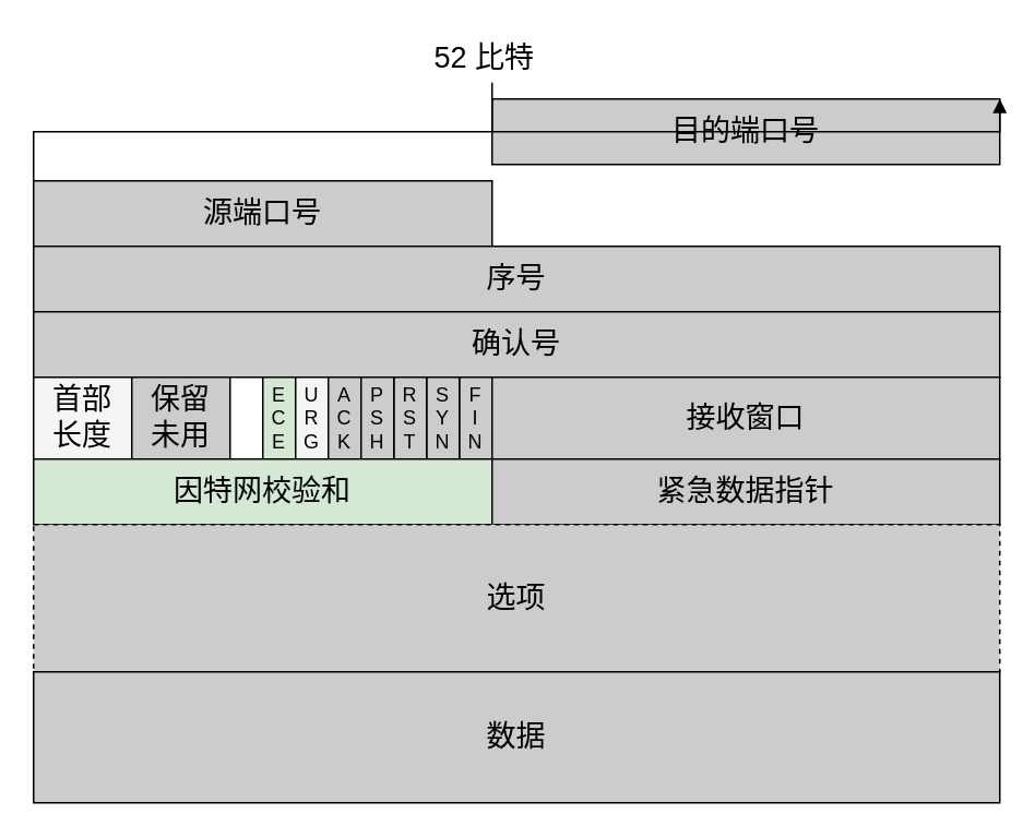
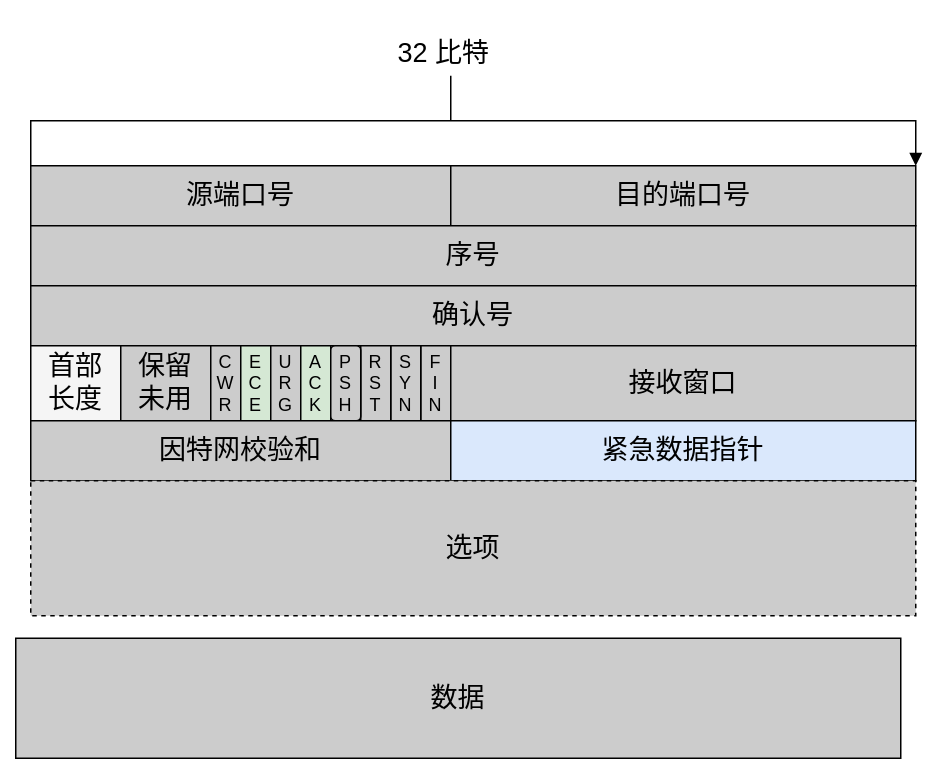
  <mxCell id="0" />
  <mxCell id="1" parent="0" />
  <mxCell id="2" value="&lt;font style=&quot;font-size: 18px&quot;&gt;源端口号&lt;/font&gt;" style="rounded=0;whiteSpace=wrap;html=1;fillColor=#CCCCCC;" vertex="1" parent="1"><mxGeometry x="20" y="110" width="280" height="40" as="geometry" /></mxCell>
- <mxCell id="3" value="&lt;font style=&quot;font-size: 18px&quot;&gt;目的端口号&lt;/font&gt;" style="rounded=0;whiteSpace=wrap;html=1;fillColor=#CCCCCC;" vertex="1" parent="1"><mxGeometry x="300" y="60" width="310" height="40" as="geometry" /></mxCell>
+ <mxCell id="3" value="&lt;font style=&quot;font-size: 18px&quot;&gt;目的端口号&lt;/font&gt;" style="rounded=0;whiteSpace=wrap;html=1;fillColor=#CCCCCC;" vertex="1" parent="1"><mxGeometry x="300" y="110" width="310" height="40" as="geometry" /></mxCell>
  <mxCell id="4" value="&lt;font style=&quot;font-size: 18px&quot;&gt;序号&lt;/font&gt;" style="rounded=0;whiteSpace=wrap;html=1;fillColor=#CCCCCC;" vertex="1" parent="1"><mxGeometry x="20" y="150" width="590" height="40" as="geometry" /></mxCell>
  <mxCell id="5" value="&lt;font style=&quot;font-size: 18px&quot;&gt;确认号&lt;/font&gt;" style="rounded=0;whiteSpace=wrap;html=1;fillColor=#CCCCCC;" vertex="1" parent="1"><mxGeometry x="20" y="190" width="590" height="40" as="geometry" /></mxCell>
  <mxCell id="6" value="&lt;font style=&quot;font-size: 18px&quot;&gt;首部&lt;br&gt;长度&lt;/font&gt;" style="rounded=0;whiteSpace=wrap;html=1;fillColor=#f5f5f5;" vertex="1" parent="1"><mxGeometry x="20" y="230" width="60" height="50" as="geometry" /></mxCell>
  <mxCell id="7" value="&lt;font style=&quot;font-size: 18px&quot;&gt;保留&lt;br&gt;未用&lt;/font&gt;" style="rounded=0;whiteSpace=wrap;html=1;fillColor=#CCCCCC;" vertex="1" parent="1"><mxGeometry x="80" y="230" width="60" height="50" as="geometry" /></mxCell>
+ <mxCell id="8" value="C&lt;br&gt;W&lt;br&gt;R" style="rounded=0;whiteSpace=wrap;html=1;fillColor=#CCCCCC;" vertex="1" parent="1"><mxGeometry x="140" y="230" width="20" height="50" as="geometry" /></mxCell>
  <mxCell id="9" value="E&lt;br&gt;C&lt;br&gt;E" style="rounded=0;whiteSpace=wrap;html=1;fillColor=#d5e8d4;" vertex="1" parent="1"><mxGeometry x="160" y="230" width="20" height="50" as="geometry" /></mxCell>
- <mxCell id="10" value="U&lt;br&gt;R&lt;br&gt;G" style="rounded=0;whiteSpace=wrap;html=1;fillColor=#f5f5f5;" vertex="1" parent="1"><mxGeometry x="180" y="230" width="20" height="50" as="geometry" /></mxCell>
- <mxCell id="11" value="A&lt;br&gt;C&lt;br&gt;K" style="rounded=0;whiteSpace=wrap;html=1;fillColor=#CCCCCC;" vertex="1" parent="1"><mxGeometry x="200" y="230" width="20" height="50" as="geometry" /></mxCell>
+ <mxCell id="10" value="U&lt;br&gt;R&lt;br&gt;G" style="rounded=0;whiteSpace=wrap;html=1;fillColor=#CCCCCC;" vertex="1" parent="1"><mxGeometry x="180" y="230" width="20" height="50" as="geometry" /></mxCell>
+ <mxCell id="11" value="A&lt;br&gt;C&lt;br&gt;K" style="rounded=0;whiteSpace=wrap;html=1;fillColor=#d5e8d4;" vertex="1" parent="1"><mxGeometry x="200" y="230" width="20" height="50" as="geometry" /></mxCell>
  <mxCell id="12" value="F&lt;br&gt;I&lt;br&gt;N" style="rounded=0;whiteSpace=wrap;html=1;fillColor=#CCCCCC;" vertex="1" parent="1"><mxGeometry x="280" y="230" width="20" height="50" as="geometry" /></mxCell>
  <mxCell id="13" value="S&lt;br&gt;Y&lt;br&gt;N" style="rounded=0;whiteSpace=wrap;html=1;fillColor=#CCCCCC;" vertex="1" parent="1"><mxGeometry x="260" y="230" width="20" height="50" as="geometry" /></mxCell>
  <mxCell id="14" value="R&lt;br&gt;S&lt;br&gt;T" style="rounded=0;whiteSpace=wrap;html=1;fillColor=#CCCCCC;" vertex="1" parent="1"><mxGeometry x="240" y="230" width="20" height="50" as="geometry" /></mxCell>
- <mxCell id="15" value="P&lt;br&gt;S&lt;br&gt;H" style="rounded=0;whiteSpace=wrap;html=1;fillColor=#CCCCCC;" vertex="1" parent="1"><mxGeometry x="220" y="230" width="20" height="50" as="geometry" /></mxCell>
+ <mxCell id="15" value="P&lt;br&gt;S&lt;br&gt;H" style="whiteSpace=wrap;html=1;fillColor=#CCCCCC;rounded=1;" vertex="1" parent="1"><mxGeometry x="220" y="230" width="20" height="50" as="geometry" /></mxCell>
  <mxCell id="16" value="&lt;font style=&quot;font-size: 18px&quot;&gt;接收窗口&lt;/font&gt;" style="rounded=0;whiteSpace=wrap;html=1;fillColor=#CCCCCC;" vertex="1" parent="1"><mxGeometry x="300" y="230" width="310" height="50" as="geometry" /></mxCell>
- <mxCell id="17" value="&lt;font style=&quot;font-size: 18px&quot;&gt;因特网校验和&lt;/font&gt;" style="rounded=0;whiteSpace=wrap;html=1;fillColor=#d5e8d4;" vertex="1" parent="1"><mxGeometry x="20" y="280" width="280" height="40" as="geometry" /></mxCell>
- <mxCell id="18" value="&lt;font style=&quot;font-size: 18px&quot;&gt;紧急数据指针&lt;/font&gt;" style="rounded=0;whiteSpace=wrap;html=1;fillColor=#CCCCCC;" vertex="1" parent="1"><mxGeometry x="300" y="280" width="310" height="40" as="geometry" /></mxCell>
+ <mxCell id="17" value="&lt;font style=&quot;font-size: 18px&quot;&gt;因特网校验和&lt;/font&gt;" style="rounded=0;whiteSpace=wrap;html=1;fillColor=#CCCCCC;" vertex="1" parent="1"><mxGeometry x="20" y="280" width="280" height="40" as="geometry" /></mxCell>
+ <mxCell id="18" value="&lt;font style=&quot;font-size: 18px&quot;&gt;紧急数据指针&lt;/font&gt;" style="rounded=0;whiteSpace=wrap;html=1;fillColor=#dae8fc;" vertex="1" parent="1"><mxGeometry x="300" y="280" width="310" height="40" as="geometry" /></mxCell>
  <mxCell id="19" value="&lt;font style=&quot;font-size: 18px&quot;&gt;选项&lt;/font&gt;" style="rounded=0;whiteSpace=wrap;html=1;fillColor=#CCCCCC;dashed=1;" vertex="1" parent="1"><mxGeometry x="20" y="320" width="590" height="90" as="geometry" /></mxCell>
- <mxCell id="20" value="&lt;font style=&quot;font-size: 18px&quot;&gt;数据&lt;/font&gt;" style="rounded=0;whiteSpace=wrap;html=1;fillColor=#CCCCCC;" vertex="1" parent="1"><mxGeometry x="20" y="410" width="590" height="80" as="geometry" /></mxCell>
+ <mxCell id="20" value="&lt;font style=&quot;font-size: 18px&quot;&gt;数据&lt;/font&gt;" style="rounded=0;whiteSpace=wrap;html=1;fillColor=#CCCCCC;" vertex="1" parent="1"><mxGeometry x="10" y="425" width="590" height="80" as="geometry" /></mxCell>
  <mxCell id="21" value="" style="endArrow=block;html=1;rounded=0;fontSize=18;exitX=0;exitY=0;exitDx=0;exitDy=0;entryX=1;entryY=0;entryDx=0;entryDy=0;" edge="1" parent="1" source="2" target="3"><mxGeometry width="50" height="50" relative="1" as="geometry"><mxPoint x="330" y="110" as="sourcePoint" /><mxPoint x="380" y="60" as="targetPoint" /><Array as="points"><mxPoint x="20" y="80" /><mxPoint x="610" y="80" /></Array></mxGeometry></mxCell>
  <mxCell id="22" value="" style="endArrow=none;html=1;rounded=0;fontSize=18;" edge="1" parent="1"><mxGeometry width="50" height="50" relative="1" as="geometry"><mxPoint x="300" y="80" as="sourcePoint" /><mxPoint x="300" y="50" as="targetPoint" /></mxGeometry></mxCell>
- <mxCell id="23" value="52 比特" style="text;html=1;align=center;verticalAlign=middle;resizable=0;points=[];autosize=1;strokeColor=none;fillColor=none;fontSize=18;" vertex="1" parent="1"><mxGeometry x="255" y="20" width="80" height="30" as="geometry" /></mxCell>
+ <mxCell id="23" value="32 比特" style="text;html=1;align=center;verticalAlign=middle;resizable=0;points=[];autosize=1;strokeColor=none;fillColor=none;fontSize=18;" vertex="1" parent="1"><mxGeometry x="255" y="20" width="80" height="30" as="geometry" /></mxCell>
